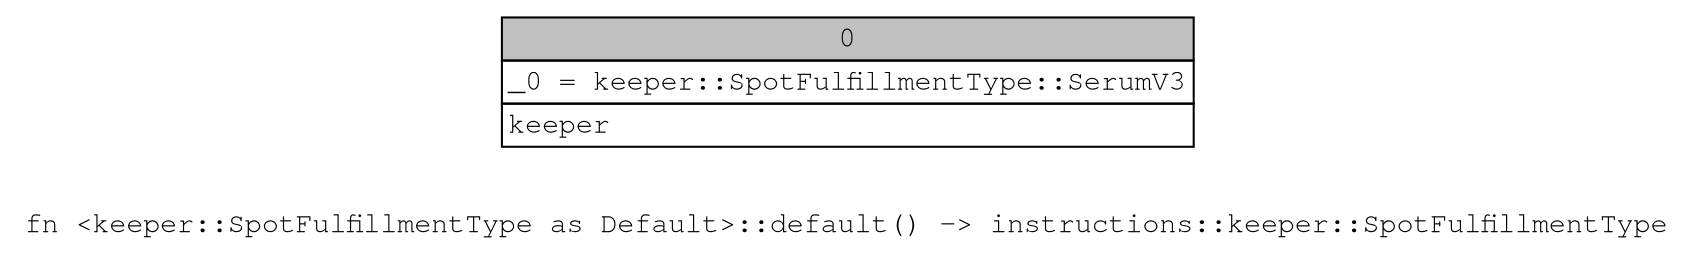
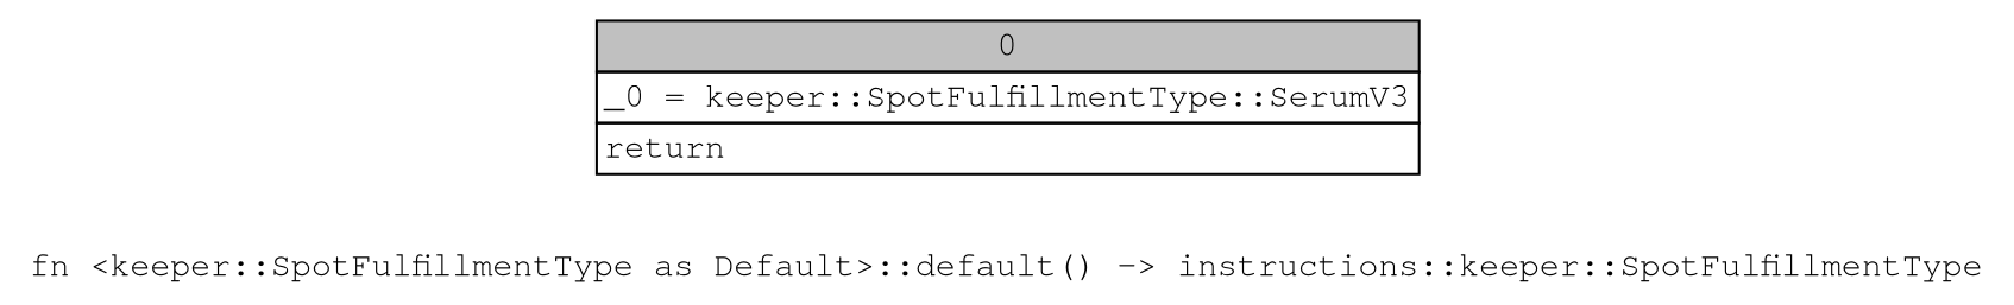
  digraph {
    fontname="Courier, monospace"
    label=<fn &lt;keeper::SpotFulfillmentType as Default&gt;::default() -&gt; instructions::keeper::SpotFulfillmentType<br align="left"/>>
-   n1 [fontname="Courier, monospace" label=<<table border="0" cellborder="1" cellspacing="0"><tr><td bgcolor="gray" align="center" colspan="1">0</td></tr><tr><td align="left" balign="left">_0 = keeper::SpotFulfillmentType::SerumV3<br/></td></tr><tr><td align="left">keeper</td></tr></table>> shape=none]
+   n1 [fontname="Courier, monospace" label=<<table border="0" cellborder="1" cellspacing="0"><tr><td bgcolor="gray" align="center" colspan="1">0</td></tr><tr><td align="left" balign="left">_0 = keeper::SpotFulfillmentType::SerumV3<br/></td></tr><tr><td align="left">return</td></tr></table>> shape=none]
  }
